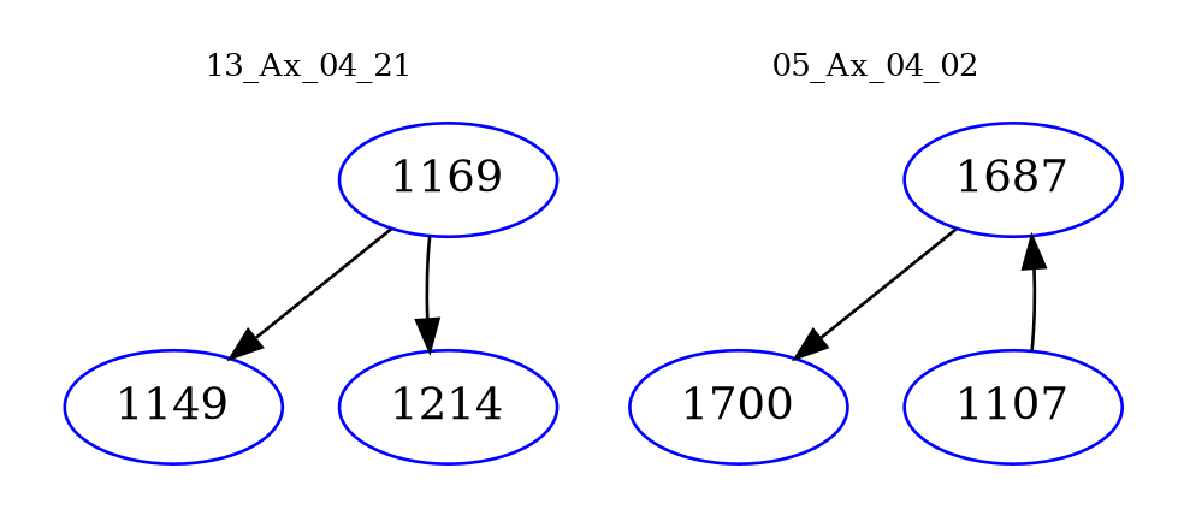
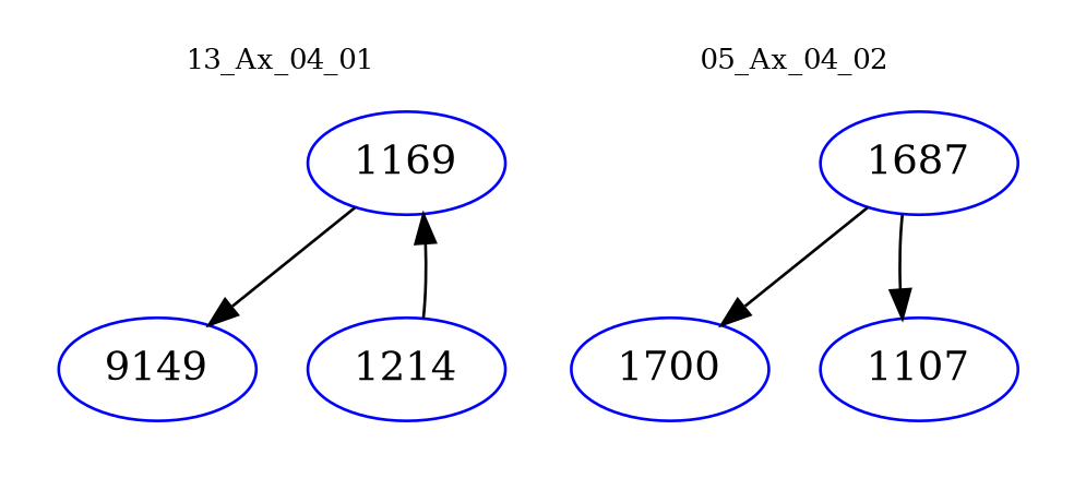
  digraph {
    node [color=blue]
    edge [color=black]
    n1 [label=1169]
-   n2 [label=1149]
+   n2 [label=9149]
    n3 [label=1214]
    n4 [label=1687]
    n5 [label=1700]
    n6 [label=1107]
    subgraph cluster_1 {
      color=white
      fontsize=10
-     label="13_Ax_04_21"
+     label="13_Ax_04_01"
      n1
      n2
      n3
    }
    subgraph cluster_2 {
      color=white
      fontsize=10
      label="05_Ax_04_02"
      n4
      n5
      n6
    }
    n1 -> n2
-   n1 -> n3
+   n3 -> n1
    n4 -> n5
-   n6 -> n4
+   n4 -> n6
  }
